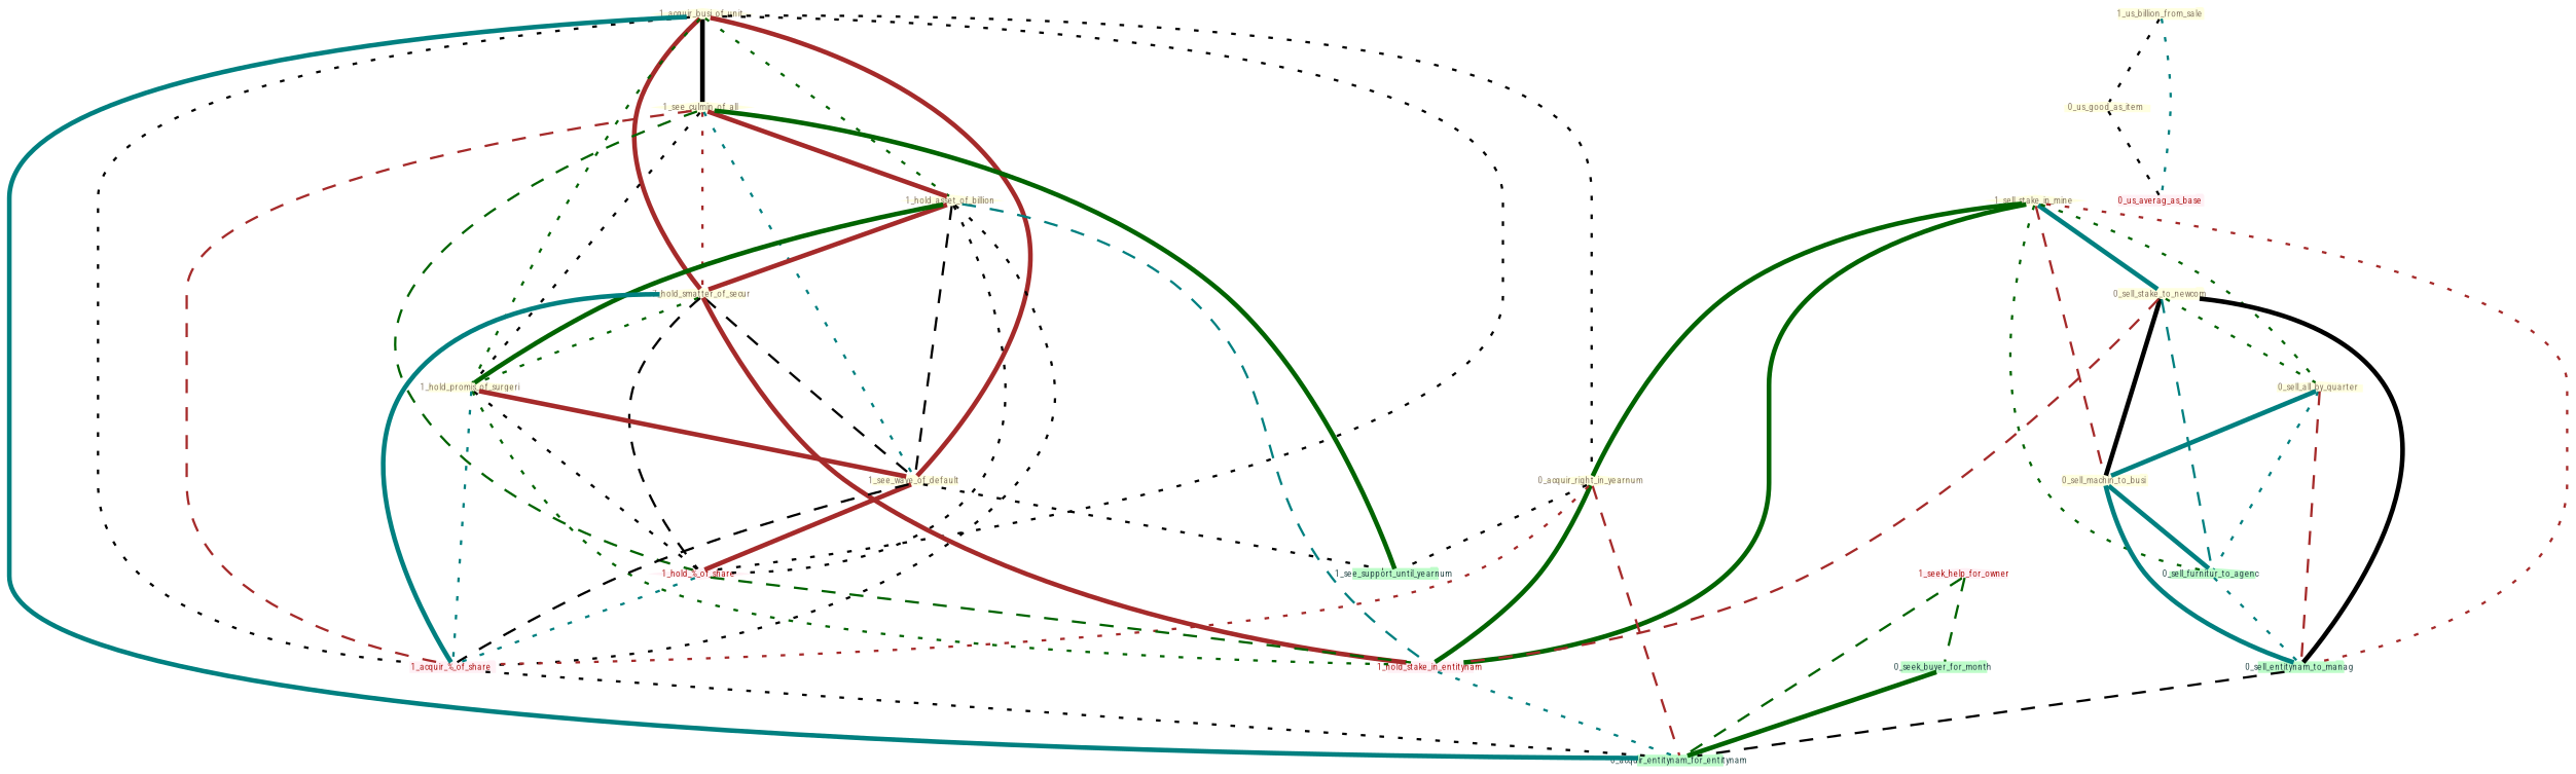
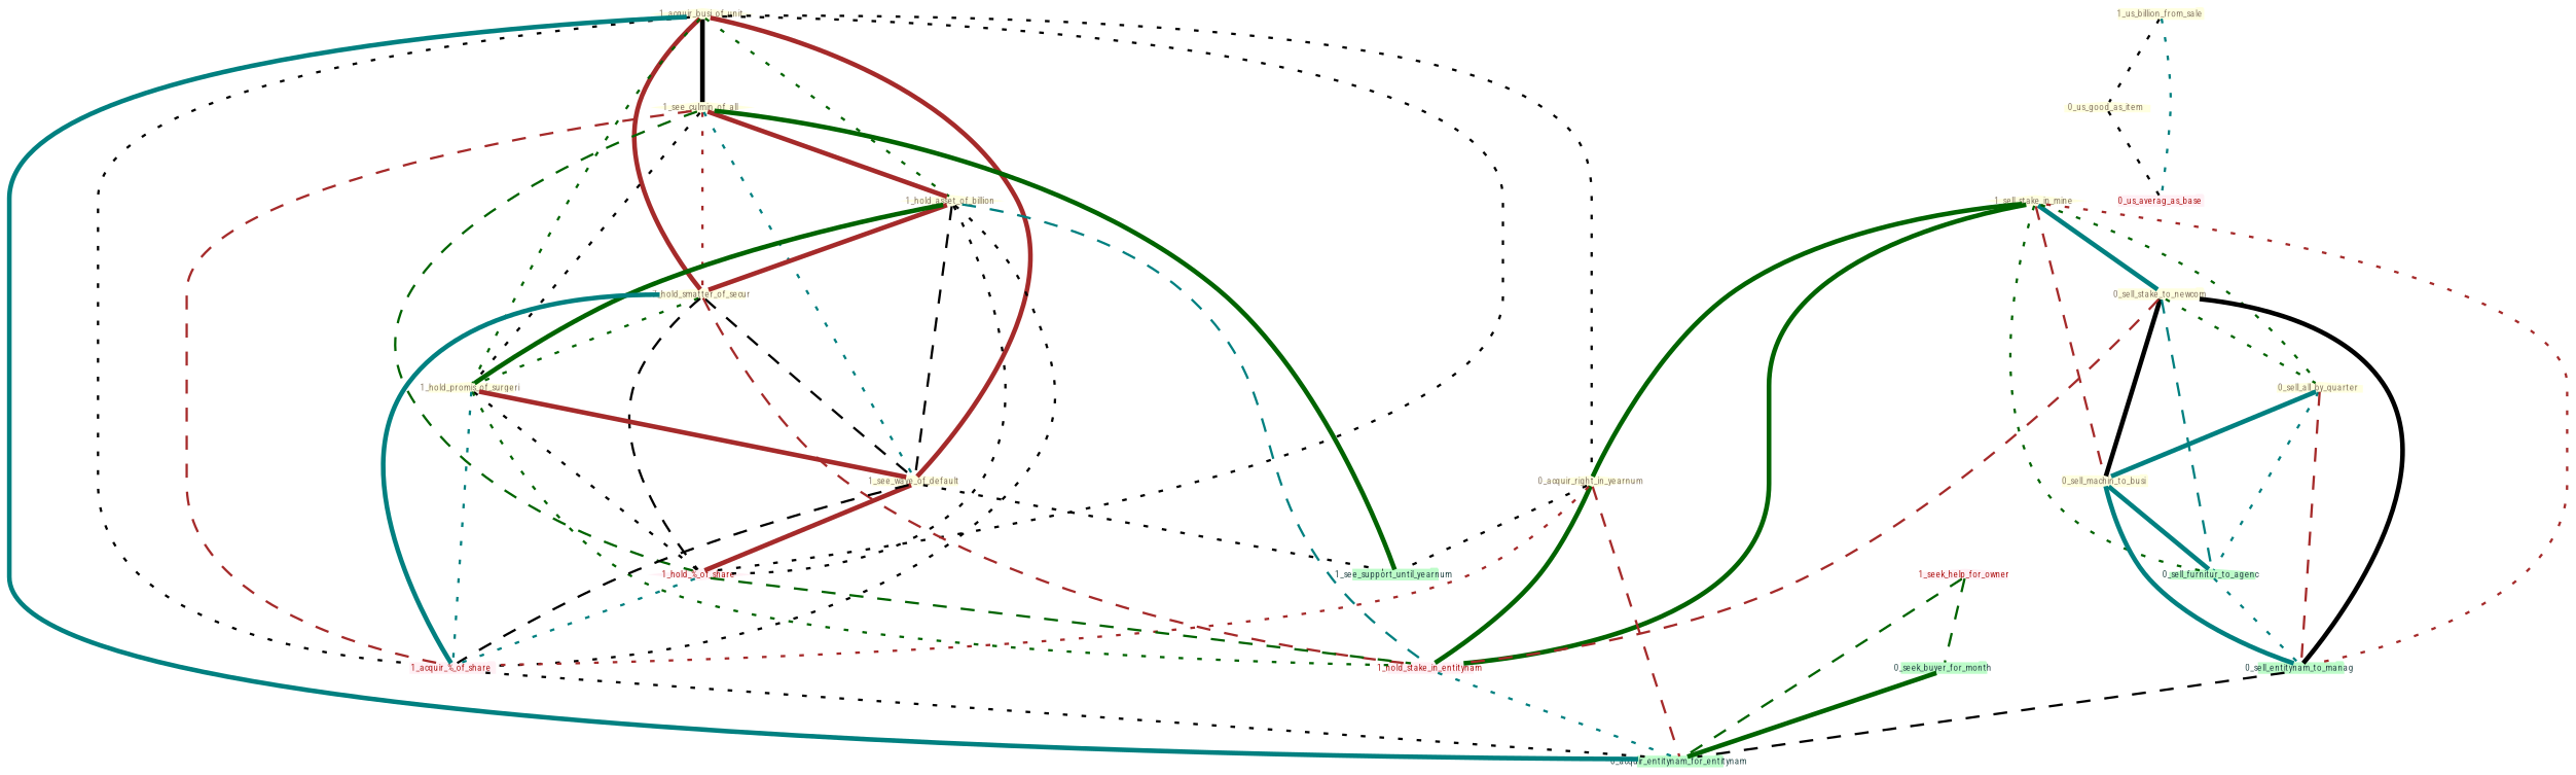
  graph {
    fontname="Roboto Condensed"
    node [color="#ffffe0" fixedsize=true fontcolor="#8b7d6b" fontname="Roboto Condensed" fontsize=4 shape=folder style=filled]
    edge [color=black fontname="Roboto Condensed" style=dotted w=1]
    "1_acquir_busi_of_unit " [height=.06 shape=diamond width=.5]
    "1_sell_stake_in_mine " [height=.06 shape=diamond width=.5]
    "1_see_culmin_of_all " [height=.06 shape=diamond width=.5]
    "0_sell_stake_to_newcom " [height=.06 width=.5]
    "1_hold_asset_of_billion " [height=.06 shape=diamond width=.5]
    n6 [height=.06 label="7_hold_smatter_of_secur" shape=house width=.5]
    "1_hold_promis_of_surgeri " [height=.06 shape=house width=.5]
    "1_see_wave_of_default " [height=.06 shape=house width=.5]
    "0_sell_all_by_quarter " [height=.06 shape=house width=.5]
    "1_us_billion_from_sale " [height=.06 width=.5]
    "0_us_good_as_item " [height=.06 shape=house width=.5]
    "0_sell_machin_to_busi " [height=.06 width=.5]
    "0_acquir_right_in_yearnum " [height=.06 shape=diamond width=.5]
    "1_hold_%_of_share " [color="#fff0f5" fontcolor="#b22222" height=.06 shape=diamond width=.5]
    "1_hold_stake_in_entitynam " [color="#fff0f5" fontcolor="#b22222" height=.06 width=.5]
    "1_seek_help_for_owner " [color="#fff0f5" fontcolor="#b22222" height=.06 shape=house width=.5]
    "1_acquir_%_of_share " [color="#fff0f5" fontcolor="#b22222" height=.06 width=.5]
    "0_us_averag_as_base " [color="#fff0f5" fontcolor="#b22222" height=.06 width=.5]
    "0_acquir_entitynam_for_entitynam " [color="#BDFCC9" fontcolor="#2f4f4f" height=.06 width=.5]
    "0_sell_furnitur_to_agenc " [color="#BDFCC9" fontcolor="#2f4f4f" height=.06 shape=house width=.5]
    "0_sell_entitynam_to_manag " [color="#BDFCC9" fontcolor="#2f4f4f" height=.06 width=.5]
    "1_see_support_until_yearnum " [color="#BDFCC9" fontcolor="#2f4f4f" height=.06 width=.5]
    "0_seek_buyer_for_month " [color="#BDFCC9" fontcolor="#2f4f4f" height=.06 width=.5]
    subgraph sub_1 {
      "1_acquir_busi_of_unit "
      "1_sell_stake_in_mine "
      "1_see_culmin_of_all "
      "0_sell_stake_to_newcom "
      "1_hold_asset_of_billion "
      n6
      "1_hold_promis_of_surgeri "
      "1_see_wave_of_default "
      "0_sell_all_by_quarter "
      "1_us_billion_from_sale "
      "0_us_good_as_item "
      "0_sell_machin_to_busi "
      "0_acquir_right_in_yearnum "
    }
    subgraph sub_2 {
      "1_hold_%_of_share "
      "1_hold_stake_in_entitynam "
      "1_seek_help_for_owner "
      "1_acquir_%_of_share "
      "0_us_averag_as_base "
    }
    "1_acquir_busi_of_unit " -- "1_see_culmin_of_all " [style=bold]
    "1_acquir_busi_of_unit " -- "1_hold_asset_of_billion " [color=darkgreen]
    "1_acquir_busi_of_unit " -- n6 [color=brown style=bold]
    "1_acquir_busi_of_unit " -- "1_hold_promis_of_surgeri " [color=darkgreen]
    "1_acquir_busi_of_unit " -- "1_see_wave_of_default " [color=brown style=bold]
    "1_acquir_busi_of_unit " -- "0_acquir_right_in_yearnum "
    "1_acquir_busi_of_unit " -- "1_hold_%_of_share "
    "1_acquir_busi_of_unit " -- "1_acquir_%_of_share " [w=2]
    "1_acquir_busi_of_unit " -- "0_acquir_entitynam_for_entitynam " [color=teal style=bold]
    "1_sell_stake_in_mine " -- "0_sell_stake_to_newcom " [color=teal style=bold w=2]
    "1_sell_stake_in_mine " -- "0_sell_all_by_quarter " [color=darkgreen]
    "1_sell_stake_in_mine " -- "0_sell_machin_to_busi " [color=brown style=dashed]
    "1_sell_stake_in_mine " -- "0_acquir_right_in_yearnum " [color=darkgreen style=bold]
    "1_sell_stake_in_mine " -- "1_hold_stake_in_entitynam " [color=darkgreen style=bold w=2]
    "1_sell_stake_in_mine " -- "0_sell_furnitur_to_agenc " [color=darkgreen]
    "1_sell_stake_in_mine " -- "0_sell_entitynam_to_manag " [color=brown]
    "1_see_culmin_of_all " -- "1_hold_asset_of_billion " [color=brown style=bold]
    "1_see_culmin_of_all " -- n6 [color=brown]
    "1_see_culmin_of_all " -- "1_hold_promis_of_surgeri "
    "1_see_culmin_of_all " -- "1_see_wave_of_default " [color=teal w=2]
    "1_see_culmin_of_all " -- "1_hold_%_of_share " [color=darkgreen style=dashed]
    "1_see_culmin_of_all " -- "1_acquir_%_of_share " [color=brown style=dashed]
    "1_see_culmin_of_all " -- "1_see_support_until_yearnum " [color=darkgreen style=bold]
    "0_sell_stake_to_newcom " -- "0_sell_all_by_quarter " [color=darkgreen]
    "0_sell_stake_to_newcom " -- "0_sell_machin_to_busi " [style=bold w=2]
    "0_sell_stake_to_newcom " -- "1_hold_stake_in_entitynam " [color=brown style=dashed]
    "0_sell_stake_to_newcom " -- "0_sell_furnitur_to_agenc " [color=teal style=dashed w=2]
    "0_sell_stake_to_newcom " -- "0_sell_entitynam_to_manag " [style=bold w=2]
    "1_hold_asset_of_billion " -- n6 [color=brown style=bold w=2]
    "1_hold_asset_of_billion " -- "1_hold_promis_of_surgeri " [color=darkgreen style=bold w=2]
    "1_hold_asset_of_billion " -- "1_see_wave_of_default " [style=dashed]
    "1_hold_asset_of_billion " -- "1_hold_%_of_share " [w=2]
    "1_hold_asset_of_billion " -- "1_hold_stake_in_entitynam " [color=teal style=dashed]
    "1_hold_asset_of_billion " -- "1_acquir_%_of_share "
    n6 -- "1_hold_promis_of_surgeri " [color=darkgreen w=2]
    n6 -- "1_see_wave_of_default " [style=dashed]
    n6 -- "1_hold_%_of_share " [style=dashed w=2]
-   n6 -- "1_hold_stake_in_entitynam " [color=brown style=bold]
+   n6 -- "1_hold_stake_in_entitynam " [color=brown style=dashed]
    n6 -- "1_acquir_%_of_share " [color=teal style=bold]
    "1_hold_promis_of_surgeri " -- "1_see_wave_of_default " [color=brown style=bold]
    "1_hold_promis_of_surgeri " -- "1_hold_%_of_share " [w=2]
    "1_hold_promis_of_surgeri " -- "1_hold_stake_in_entitynam " [color=darkgreen]
    "1_hold_promis_of_surgeri " -- "1_acquir_%_of_share " [color=teal]
    "1_see_wave_of_default " -- "1_hold_%_of_share " [color=brown style=bold]
    "1_see_wave_of_default " -- "1_acquir_%_of_share " [style=dashed]
    "1_see_wave_of_default " -- "1_see_support_until_yearnum "
    "0_sell_all_by_quarter " -- "0_sell_machin_to_busi " [color=teal style=bold]
    "0_sell_all_by_quarter " -- "0_sell_furnitur_to_agenc " [color=teal]
    "0_sell_all_by_quarter " -- "0_sell_entitynam_to_manag " [color=brown style=dashed]
    "1_us_billion_from_sale " -- "0_us_good_as_item "
    "1_us_billion_from_sale " -- "0_us_averag_as_base " [color=teal]
    "0_us_good_as_item " -- "0_us_averag_as_base " [w=2]
    "0_sell_machin_to_busi " -- "0_sell_furnitur_to_agenc " [color=teal style=bold w=2]
    "0_sell_machin_to_busi " -- "0_sell_entitynam_to_manag " [color=teal style=bold w=2]
    "0_acquir_right_in_yearnum " -- "1_hold_stake_in_entitynam " [color=darkgreen style=bold]
    "0_acquir_right_in_yearnum " -- "1_acquir_%_of_share " [color=brown]
    "0_acquir_right_in_yearnum " -- "0_acquir_entitynam_for_entitynam " [color=brown style=dashed]
    "0_acquir_right_in_yearnum " -- "1_see_support_until_yearnum "
    "1_hold_%_of_share " -- "1_hold_stake_in_entitynam " [color=darkgreen style=dashed]
    "1_hold_%_of_share " -- "1_acquir_%_of_share " [color=teal w=3]
    "1_hold_stake_in_entitynam " -- "0_acquir_entitynam_for_entitynam " [color=teal]
    "1_seek_help_for_owner " -- "0_acquir_entitynam_for_entitynam " [color=darkgreen style=dashed]
    "1_seek_help_for_owner " -- "0_seek_buyer_for_month " [color=darkgreen style=dashed w=2]
    "1_acquir_%_of_share " -- "0_acquir_entitynam_for_entitynam "
    "0_sell_furnitur_to_agenc " -- "0_sell_entitynam_to_manag " [color=teal w=2]
    "0_sell_entitynam_to_manag " -- "0_acquir_entitynam_for_entitynam " [style=dashed]
    "0_seek_buyer_for_month " -- "0_acquir_entitynam_for_entitynam " [color=darkgreen style=bold]
  }
